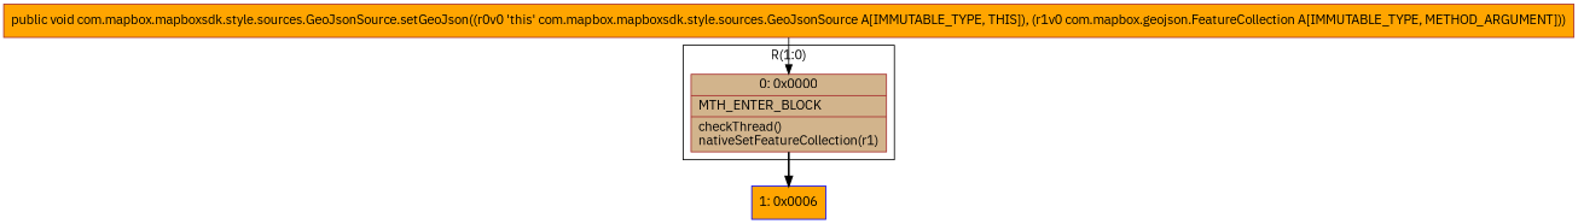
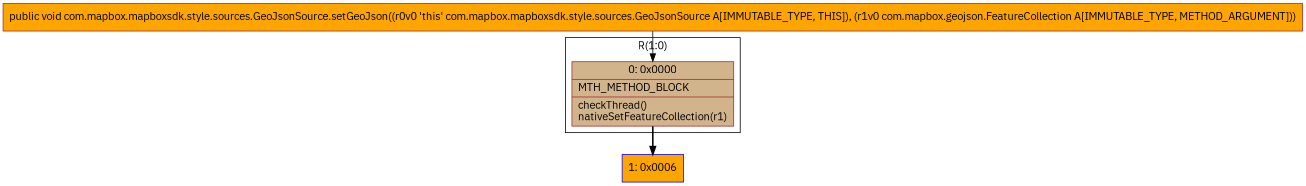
  digraph {
    fontname="IBM Plex Sans"
    node [color=brown shape=record style=filled fillcolor=orange fontname="IBM Plex Sans"]
    edge [fontname="IBM Plex Sans"]
-   n1 [label="{0\:\ 0x0000|MTH_ENTER_BLOCK\l|checkThread()\lnativeSetFeatureCollection(r1)\l}" fillcolor=tan]
+   n1 [label="{0\:\ 0x0000|MTH_METHOD_BLOCK\l|checkThread()\lnativeSetFeatureCollection(r1)\l}" fillcolor=tan]
    n2 [color=blue label="{1\:\ 0x0006}"]
    n3 [label="{public void com.mapbox.mapboxsdk.style.sources.GeoJsonSource.setGeoJson((r0v0 'this' com.mapbox.mapboxsdk.style.sources.GeoJsonSource A[IMMUTABLE_TYPE, THIS]), (r1v0 com.mapbox.geojson.FeatureCollection A[IMMUTABLE_TYPE, METHOD_ARGUMENT])) }"]
    subgraph cluster_1 {
      label="R(1:0)"
      n1
    }
    n1 -> n2 [style=bold]
    n3 -> n1 [style=solid]
  }
